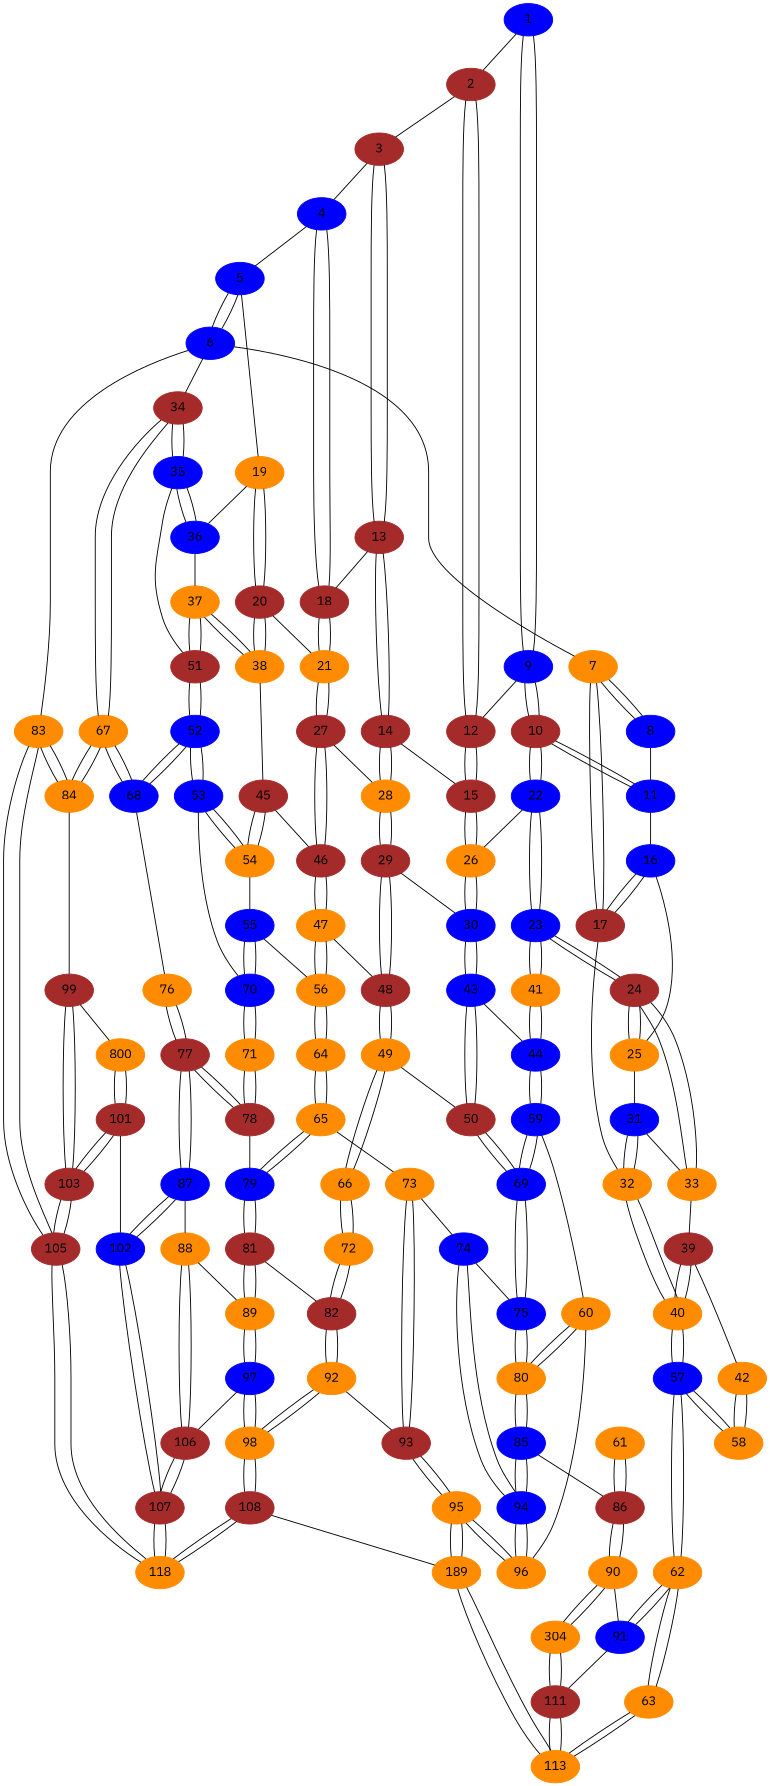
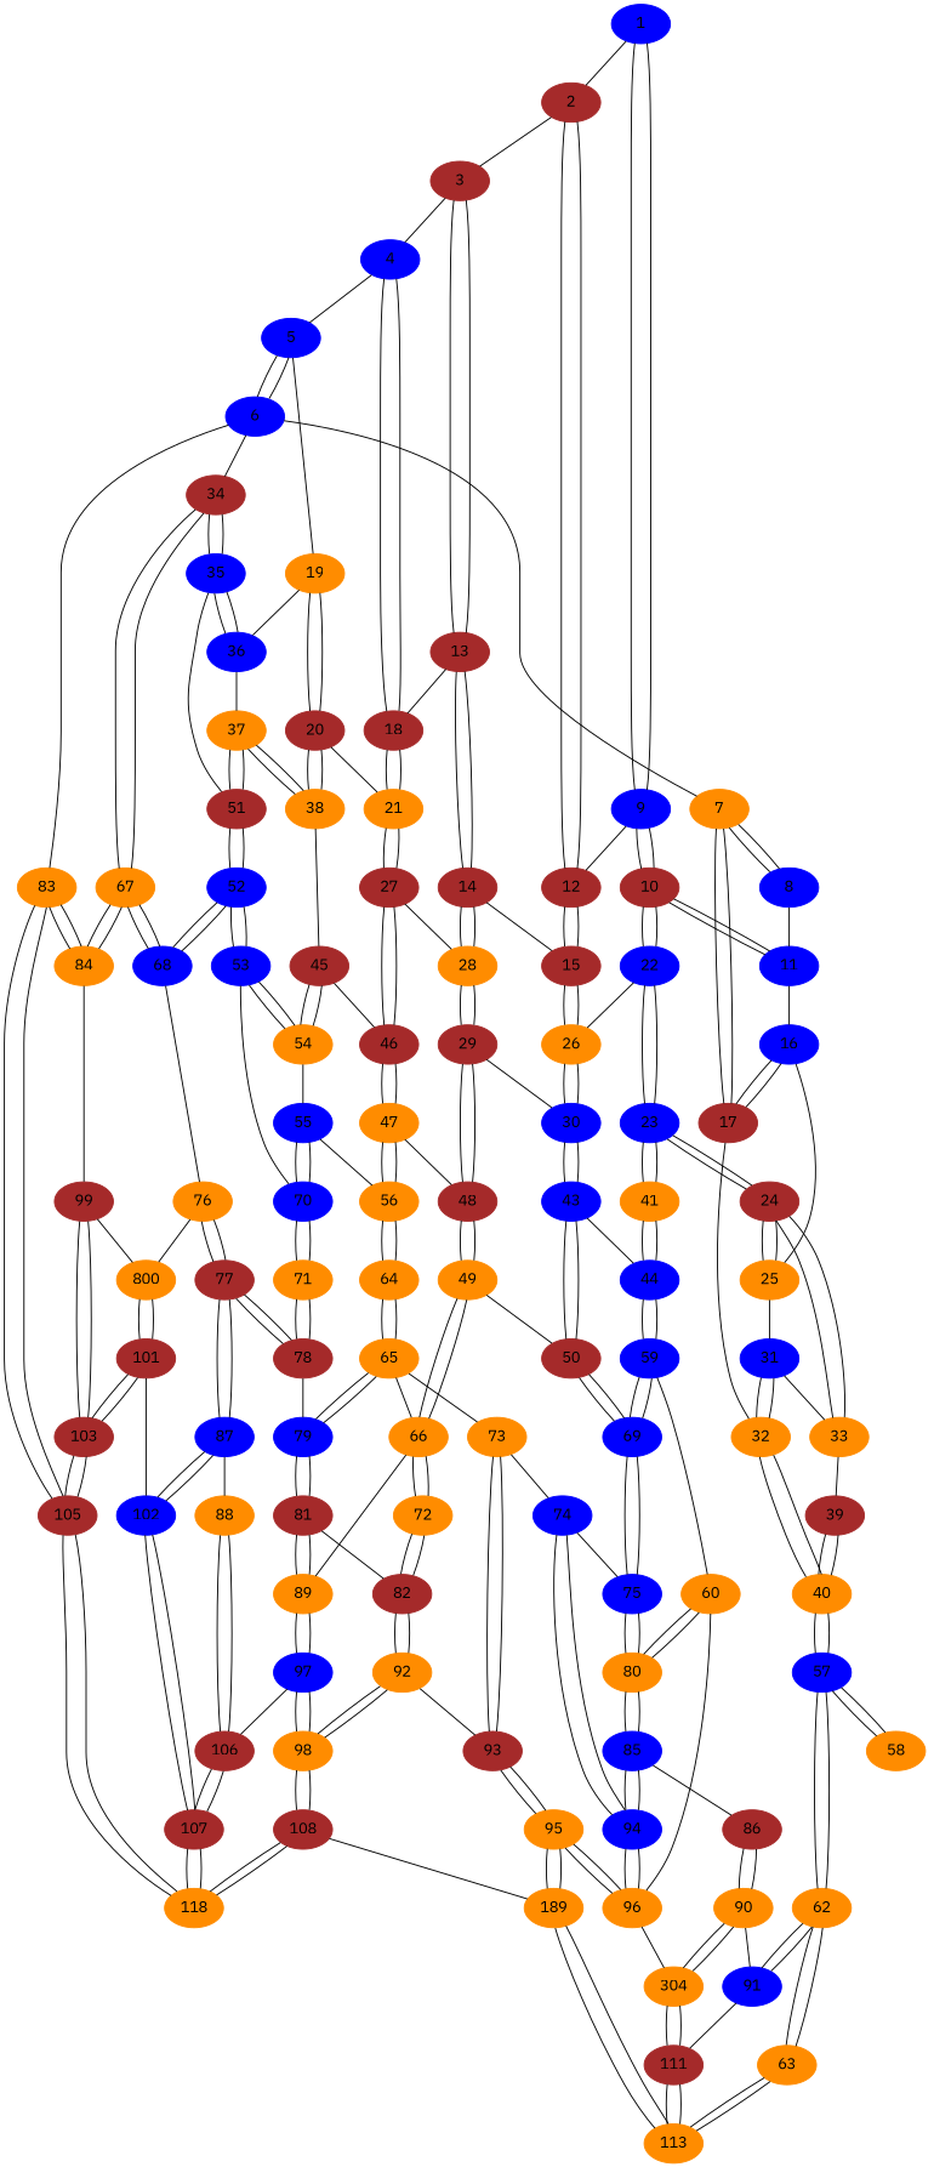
  graph {
    fontname="IBM Plex Sans"
    node [color=darkorange fontname="IBM Plex Sans" style=filled]
    edge [fontname="IBM Plex Sans"]
    1 [color=blue]
    2 [color=brown]
    9 [color=blue]
    3 [color=brown]
    12 [color=brown]
    10 [color=brown]
    4 [color=blue]
    13 [color=brown]
    15 [color=brown]
    5 [color=blue]
    18 [color=brown]
    14 [color=brown]
    6 [color=blue]
    19
    21
    7
    34 [color=brown]
    83
    20 [color=brown]
    36 [color=blue]
    8 [color=blue]
    17 [color=brown]
    35 [color=blue]
    67
    84
    105 [color=brown]
    11 [color=blue]
    32
    n29 [label=113]
    63
    16 [color=blue]
    22 [color=blue]
    26
    23 [color=blue]
    25
    28
    29 [color=brown]
    30 [color=blue]
    31 [color=blue]
    40
    27 [color=brown]
    38
    37
    45 [color=brown]
    46 [color=brown]
    24 [color=brown]
    41
    33
    44 [color=blue]
    39 [color=brown]
    43 [color=blue]
    47
    48 [color=brown]
    49
    50 [color=brown]
    57 [color=blue]
-   42
    51 [color=brown]
    68 [color=blue]
    52 [color=blue]
    54
    58
    62
    59 [color=blue]
    69 [color=blue]
    60
    55 [color=blue]
    56
    64
    66
    72
    75 [color=blue]
    53 [color=blue]
    70 [color=blue]
    76
    71
    65
    91 [color=blue]
    86 [color=brown]
-   61
    80
    96
    85 [color=blue]
    90
    111 [color=brown]
    79 [color=blue]
    73
    78 [color=brown]
    81 [color=brown]
    82 [color=brown]
    99 [color=brown]
    77 [color=brown]
    n93 [label=800]
    74 [color=blue]
    93 [color=brown]
    92
    94 [color=blue]
    95
    87 [color=blue]
    101 [color=brown]
    88
    102 [color=blue]
    89
    97 [color=blue]
    98
    n106 [label=118]
    103 [color=brown]
    n108 [label=304]
    106 [color=brown]
    107 [color=brown]
    108 [color=brown]
    n112 [label=189]
    1 -- 2
    1 -- 9
    1 -- 9
    2 -- 3
    2 -- 12
    2 -- 12
    9 -- 12
    9 -- 10
    9 -- 10
    3 -- 4
    3 -- 13
    3 -- 13
    12 -- 15
    12 -- 15
    10 -- 11
    10 -- 11
    10 -- 22
    10 -- 22
    4 -- 5
    4 -- 18
    4 -- 18
    13 -- 18
    13 -- 14
    13 -- 14
    15 -- 26
    15 -- 26
    5 -- 6
    5 -- 6
    5 -- 19
    18 -- 21
    18 -- 21
    14 -- 15
    14 -- 28
    14 -- 28
    6 -- 7
    6 -- 34
    6 -- 83
    19 -- 20
    19 -- 20
    19 -- 36
    21 -- 27
    21 -- 27
    7 -- 8
    7 -- 8
    7 -- 17
    7 -- 17
    34 -- 35
    34 -- 35
    34 -- 67
    34 -- 67
    83 -- 84
    83 -- 84
    83 -- 105
    83 -- 105
    20 -- 21
    20 -- 38
    20 -- 38
    36 -- 37
    8 -- 11
    17 -- 32
    35 -- 36
    35 -- 36
    35 -- 51
    67 -- 84
    67 -- 84
    67 -- 68
    67 -- 68
    84 -- 99
    105 -- n106
    105 -- n106
    11 -- 16
    32 -- 40
    32 -- 40
    63 -- n29
    63 -- n29
    16 -- 17
    16 -- 17
    16 -- 25
    22 -- 26
    22 -- 23
    22 -- 23
    26 -- 30
    26 -- 30
    23 -- 24
    23 -- 24
    23 -- 41
    23 -- 41
    25 -- 31
    28 -- 29
    28 -- 29
    29 -- 30
    29 -- 48
    29 -- 48
    30 -- 43
    30 -- 43
    31 -- 32
    31 -- 32
    31 -- 33
    40 -- 57
    40 -- 57
    27 -- 28
    27 -- 46
    27 -- 46
    38 -- 45
    37 -- 38
    37 -- 38
    37 -- 51
    37 -- 51
    45 -- 46
    45 -- 54
    45 -- 54
    46 -- 47
    46 -- 47
    24 -- 25
    24 -- 25
    24 -- 33
    24 -- 33
    41 -- 44
    41 -- 44
    33 -- 39
    44 -- 59
    44 -- 59
    39 -- 40
    39 -- 40
-   39 -- 42
    43 -- 44
    43 -- 50
    43 -- 50
    47 -- 48
    47 -- 56
    47 -- 56
    48 -- 49
    48 -- 49
    49 -- 50
    49 -- 66
    49 -- 66
    50 -- 69
    50 -- 69
    57 -- 58
    57 -- 58
    57 -- 62
    57 -- 62
-   42 -- 58
-   42 -- 58
    51 -- 52
    51 -- 52
    68 -- 76
    52 -- 68
    52 -- 68
    52 -- 53
    52 -- 53
    54 -- 55
    62 -- 63
    62 -- 63
    62 -- 91
    62 -- 91
    59 -- 69
    59 -- 69
    59 -- 60
    69 -- 75
    69 -- 75
    60 -- 80
    60 -- 80
    60 -- 96
    55 -- 56
    55 -- 70
    55 -- 70
    56 -- 64
    56 -- 64
    64 -- 65
    64 -- 65
    66 -- 72
    66 -- 72
    72 -- 82
    72 -- 82
    75 -- 80
    75 -- 80
    53 -- 54
    53 -- 54
    53 -- 70
    70 -- 71
    70 -- 71
    76 -- 77
    76 -- 77
+   76 -- n93
    71 -- 78
    71 -- 78
+   65 -- 66
    65 -- 79
    65 -- 79
    65 -- 73
    91 -- 111
    86 -- 90
    86 -- 90
-   61 -- 86
-   61 -- 86
    80 -- 85
    80 -- 85
+   96 -- n108
    85 -- 86
    85 -- 94
    85 -- 94
    90 -- 91
    90 -- n108
    90 -- n108
    111 -- n29
    111 -- n29
    79 -- 81
    79 -- 81
    73 -- 74
    73 -- 93
    73 -- 93
    78 -- 79
    81 -- 82
    81 -- 89
    81 -- 89
    82 -- 92
    82 -- 92
    99 -- n93
    99 -- 103
    99 -- 103
    77 -- 78
    77 -- 78
    77 -- 87
    77 -- 87
    n93 -- 101
    n93 -- 101
    74 -- 75
    74 -- 94
    74 -- 94
    93 -- 95
    93 -- 95
    92 -- 93
    92 -- 98
    92 -- 98
    94 -- 96
    94 -- 96
    95 -- 96
    95 -- 96
    95 -- n112
    95 -- n112
    87 -- 88
    87 -- 102
    87 -- 102
    101 -- 102
    101 -- 103
    101 -- 103
-   88 -- 89
+   66 -- 89
    88 -- 106
    88 -- 106
    102 -- 107
    102 -- 107
    89 -- 97
    89 -- 97
    97 -- 98
    97 -- 98
    97 -- 106
    98 -- 108
    98 -- 108
    103 -- 105
    103 -- 105
    n108 -- 111
    n108 -- 111
    106 -- 107
    106 -- 107
    107 -- n106
    107 -- n106
    108 -- n106
    108 -- n106
    108 -- n112
    n112 -- n29
    n112 -- n29
  }
